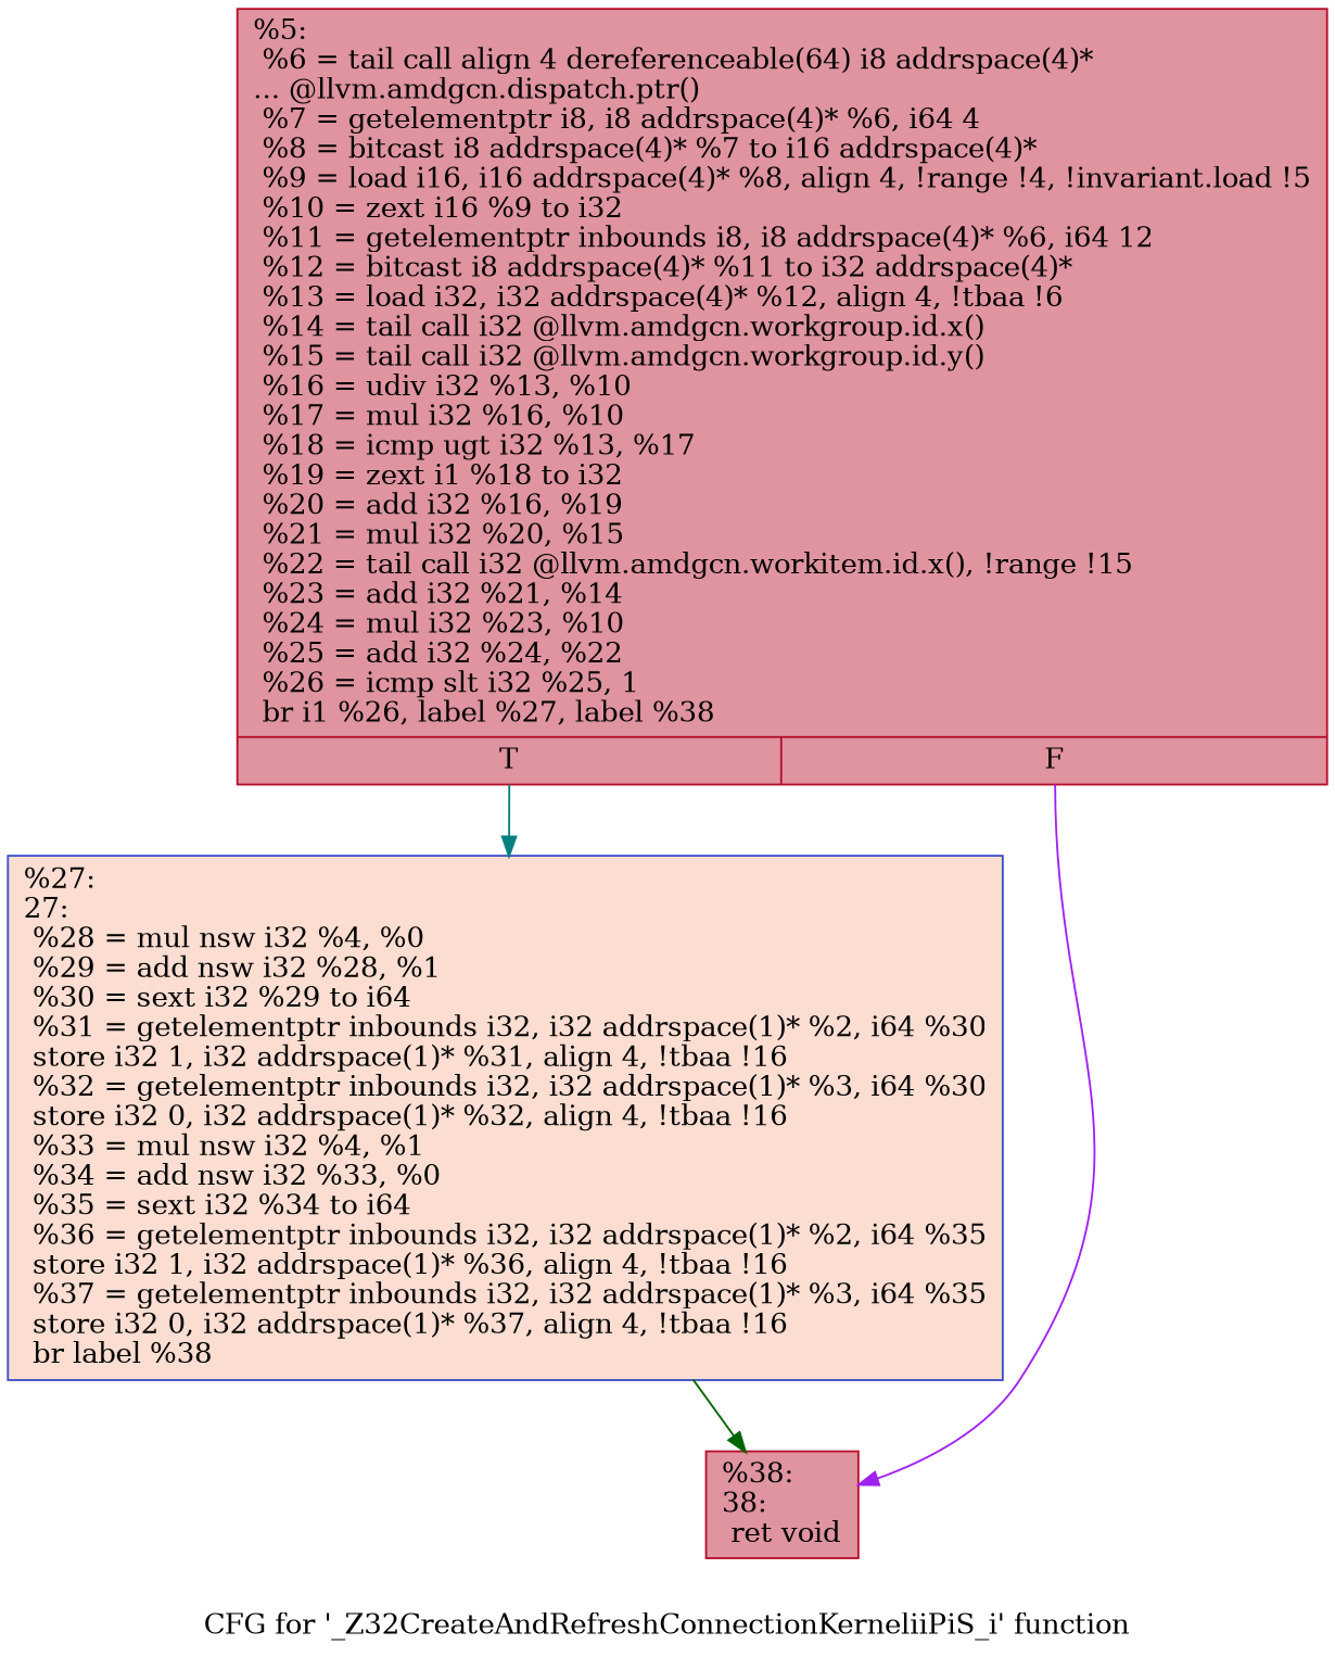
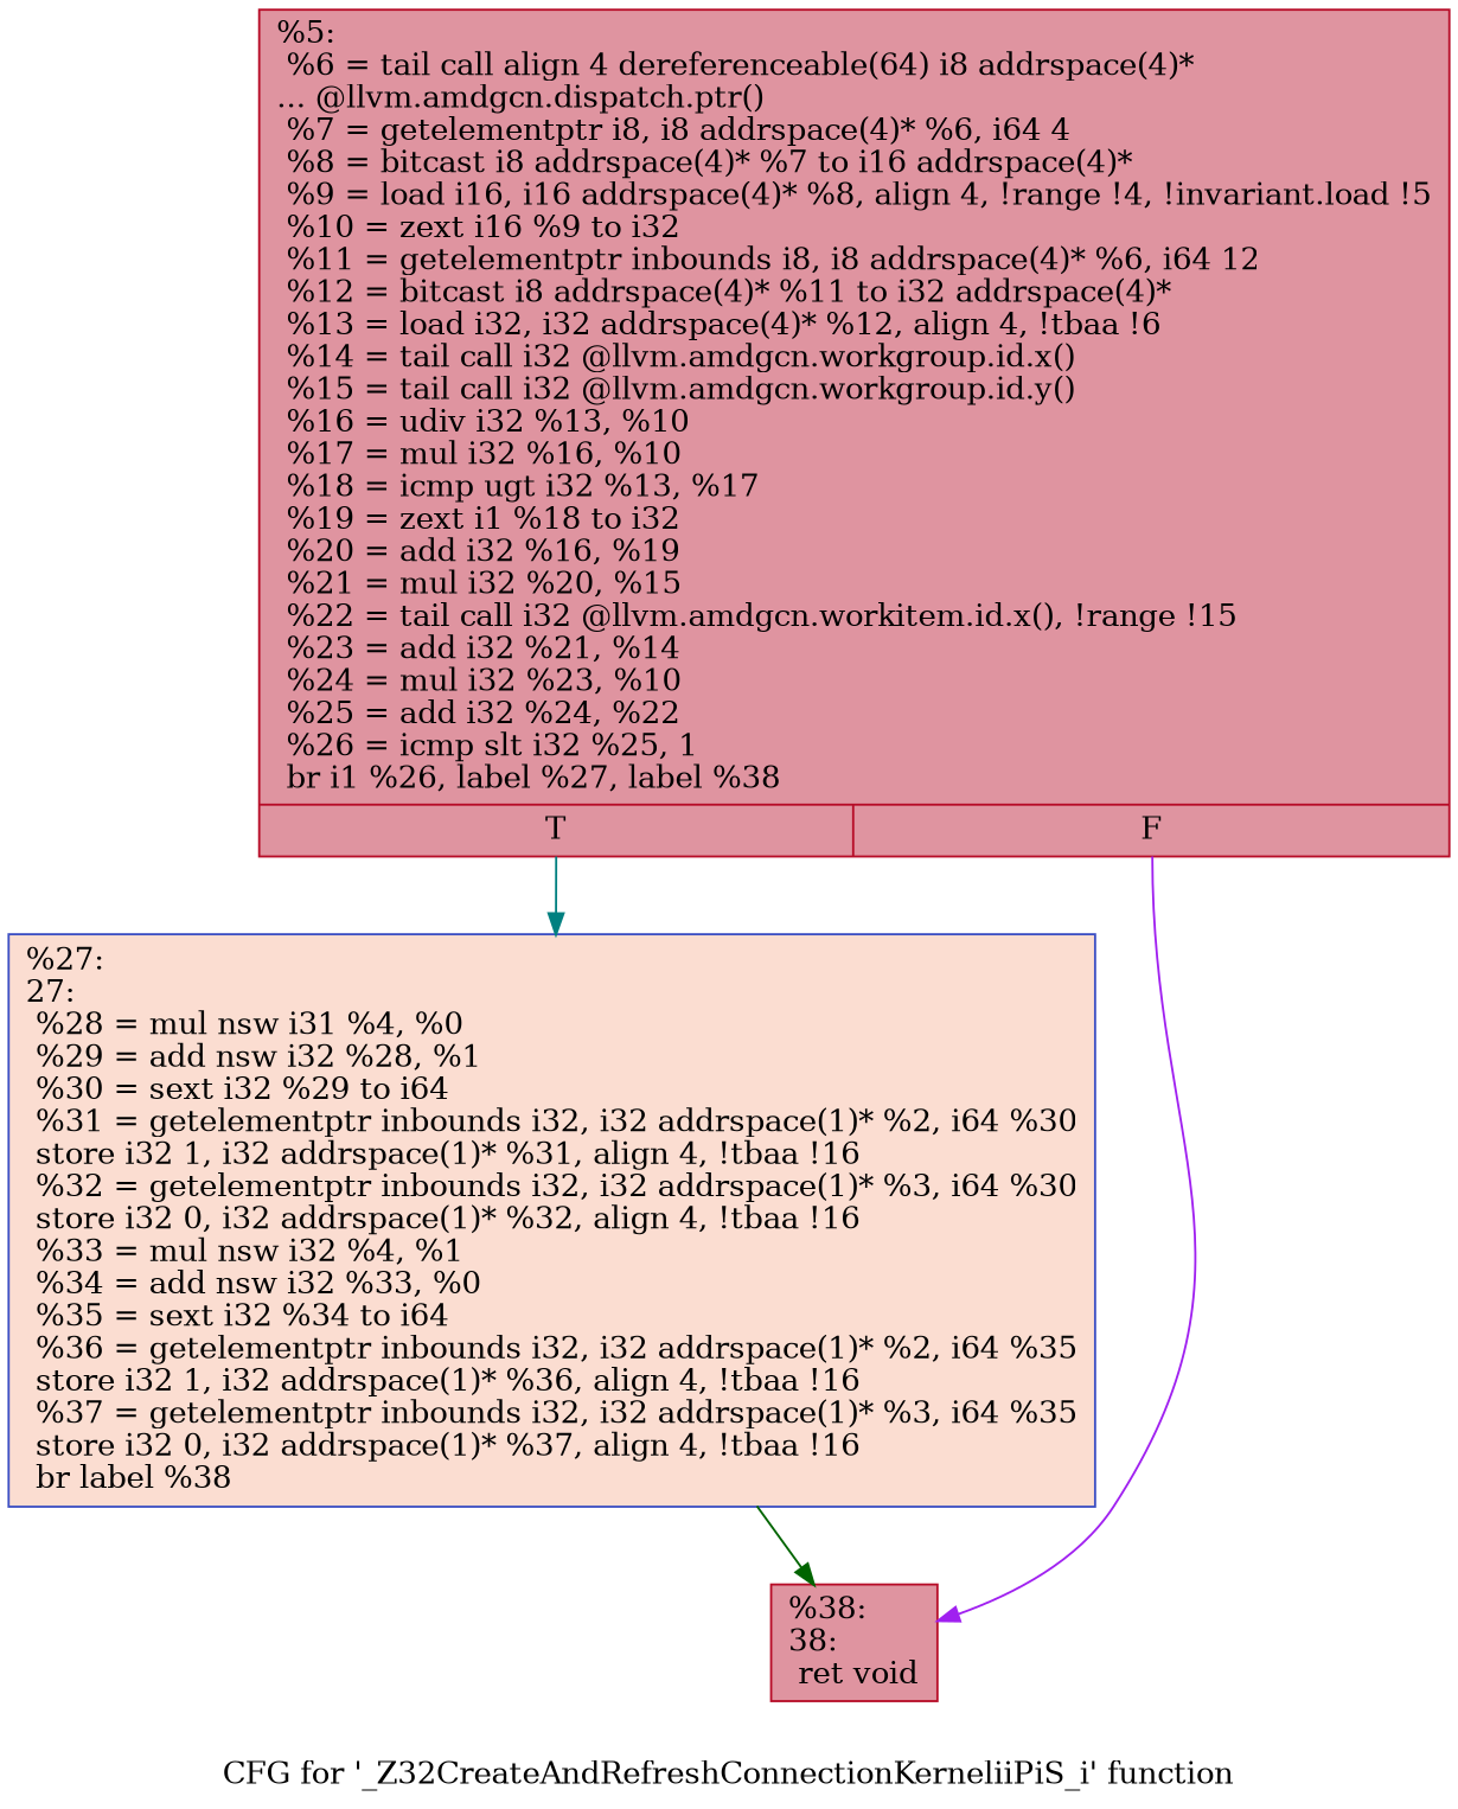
  digraph {
    label="CFG for '_Z32CreateAndRefreshConnectionKerneliiPiS_i' function"
    node [color="#b70d28ff" fillcolor="#b70d2870" shape=record style=filled]
    n1 [label="{%5:\l  %6 = tail call align 4 dereferenceable(64) i8 addrspace(4)*\l... @llvm.amdgcn.dispatch.ptr()\l  %7 = getelementptr i8, i8 addrspace(4)* %6, i64 4\l  %8 = bitcast i8 addrspace(4)* %7 to i16 addrspace(4)*\l  %9 = load i16, i16 addrspace(4)* %8, align 4, !range !4, !invariant.load !5\l  %10 = zext i16 %9 to i32\l  %11 = getelementptr inbounds i8, i8 addrspace(4)* %6, i64 12\l  %12 = bitcast i8 addrspace(4)* %11 to i32 addrspace(4)*\l  %13 = load i32, i32 addrspace(4)* %12, align 4, !tbaa !6\l  %14 = tail call i32 @llvm.amdgcn.workgroup.id.x()\l  %15 = tail call i32 @llvm.amdgcn.workgroup.id.y()\l  %16 = udiv i32 %13, %10\l  %17 = mul i32 %16, %10\l  %18 = icmp ugt i32 %13, %17\l  %19 = zext i1 %18 to i32\l  %20 = add i32 %16, %19\l  %21 = mul i32 %20, %15\l  %22 = tail call i32 @llvm.amdgcn.workitem.id.x(), !range !15\l  %23 = add i32 %21, %14\l  %24 = mul i32 %23, %10\l  %25 = add i32 %24, %22\l  %26 = icmp slt i32 %25, 1\l  br i1 %26, label %27, label %38\l|{<s0>T|<s1>F}}"]
-   n2 [color="#3d50c3ff" fillcolor="#f7b39670" label="{%27:\l27:                                               \l  %28 = mul nsw i32 %4, %0\l  %29 = add nsw i32 %28, %1\l  %30 = sext i32 %29 to i64\l  %31 = getelementptr inbounds i32, i32 addrspace(1)* %2, i64 %30\l  store i32 1, i32 addrspace(1)* %31, align 4, !tbaa !16\l  %32 = getelementptr inbounds i32, i32 addrspace(1)* %3, i64 %30\l  store i32 0, i32 addrspace(1)* %32, align 4, !tbaa !16\l  %33 = mul nsw i32 %4, %1\l  %34 = add nsw i32 %33, %0\l  %35 = sext i32 %34 to i64\l  %36 = getelementptr inbounds i32, i32 addrspace(1)* %2, i64 %35\l  store i32 1, i32 addrspace(1)* %36, align 4, !tbaa !16\l  %37 = getelementptr inbounds i32, i32 addrspace(1)* %3, i64 %35\l  store i32 0, i32 addrspace(1)* %37, align 4, !tbaa !16\l  br label %38\l}"]
+   n2 [color="#3d50c3ff" fillcolor="#f7b39670" label="{%27:\l27:                                               \l  %28 = mul nsw i31 %4, %0\l  %29 = add nsw i32 %28, %1\l  %30 = sext i32 %29 to i64\l  %31 = getelementptr inbounds i32, i32 addrspace(1)* %2, i64 %30\l  store i32 1, i32 addrspace(1)* %31, align 4, !tbaa !16\l  %32 = getelementptr inbounds i32, i32 addrspace(1)* %3, i64 %30\l  store i32 0, i32 addrspace(1)* %32, align 4, !tbaa !16\l  %33 = mul nsw i32 %4, %1\l  %34 = add nsw i32 %33, %0\l  %35 = sext i32 %34 to i64\l  %36 = getelementptr inbounds i32, i32 addrspace(1)* %2, i64 %35\l  store i32 1, i32 addrspace(1)* %36, align 4, !tbaa !16\l  %37 = getelementptr inbounds i32, i32 addrspace(1)* %3, i64 %35\l  store i32 0, i32 addrspace(1)* %37, align 4, !tbaa !16\l  br label %38\l}"]
    n3 [label="{%38:\l38:                                               \l  ret void\l}"]
    n1 -> n2 [tailport=s0 color=teal]
    n1 -> n3 [tailport=s1 color=purple]
    n2 -> n3 [color=darkgreen]
  }
